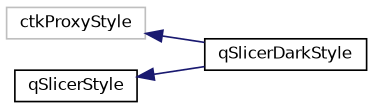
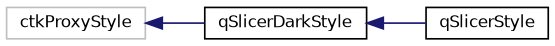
  digraph {
    rankdir=LR
    node [color=black fontname=Helvetica fontsize=10 shape=record]
    edge [color=midnightblue dir=back fontname=Helvetica fontsize=10 labelfontname=Helvetica labelfontsize=10 style=solid]
    n1 [color=grey75 height=0.2 label=ctkProxyStyle width=0.4]
    n2 [height=0.2 label=qSlicerDarkStyle width=0.4]
    n3 [height=0.2 label=qSlicerStyle width=0.4]
    n1 -> n2
-   n3 -> n2
+   n2 -> n3
  }
